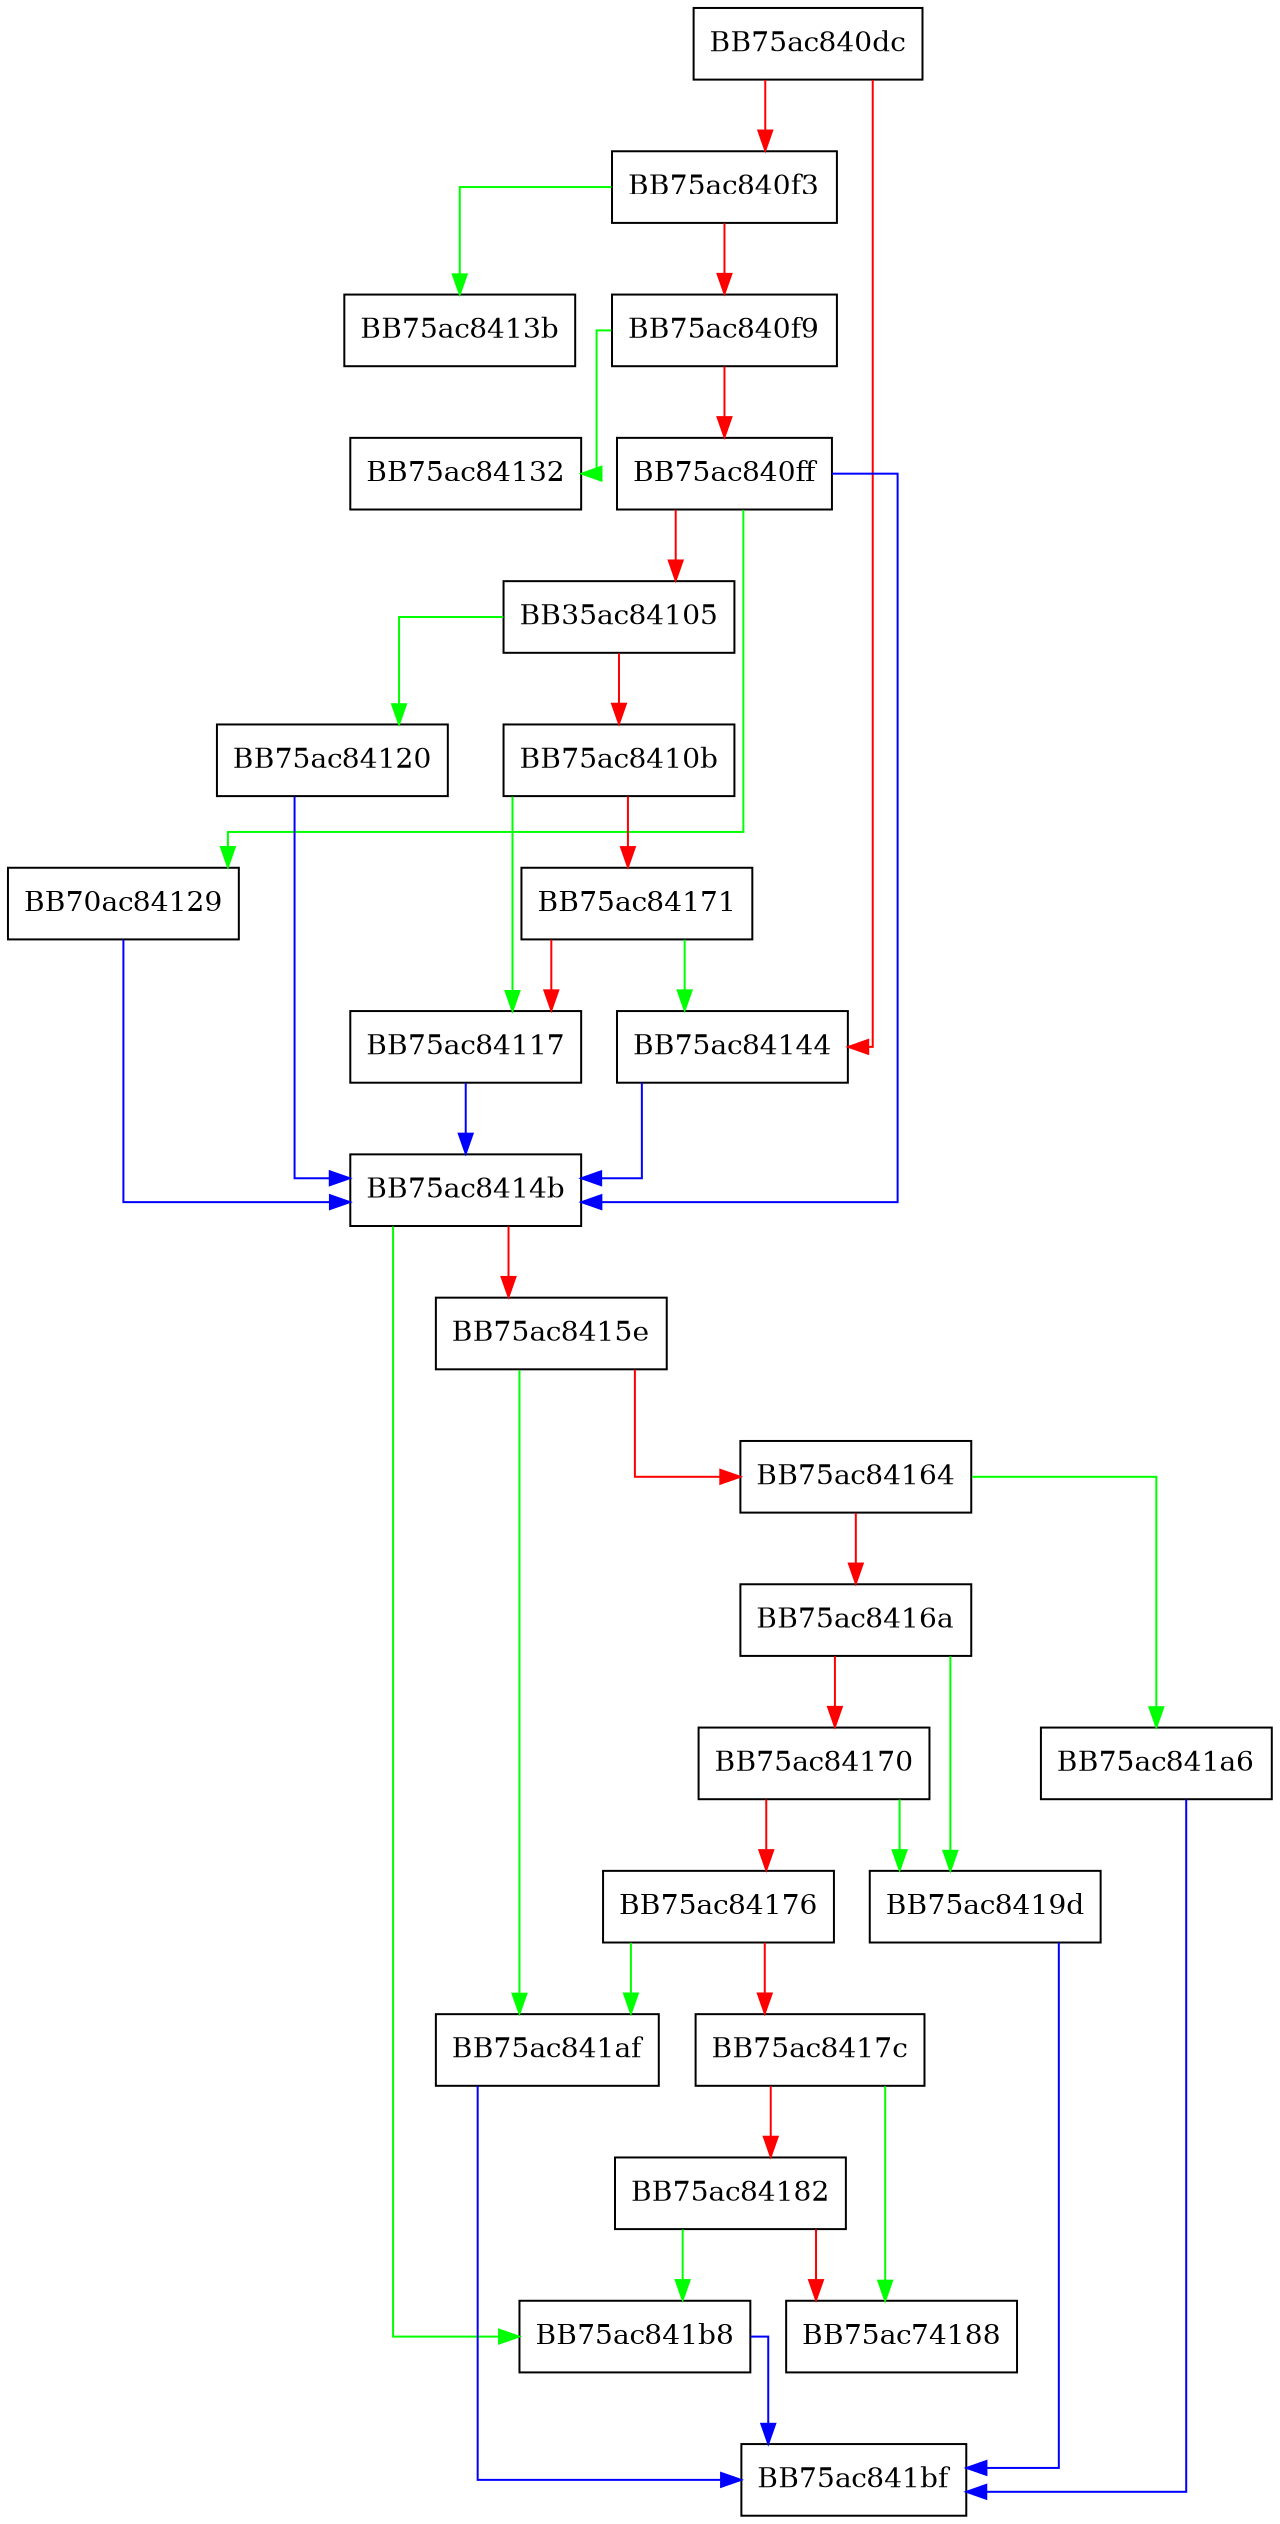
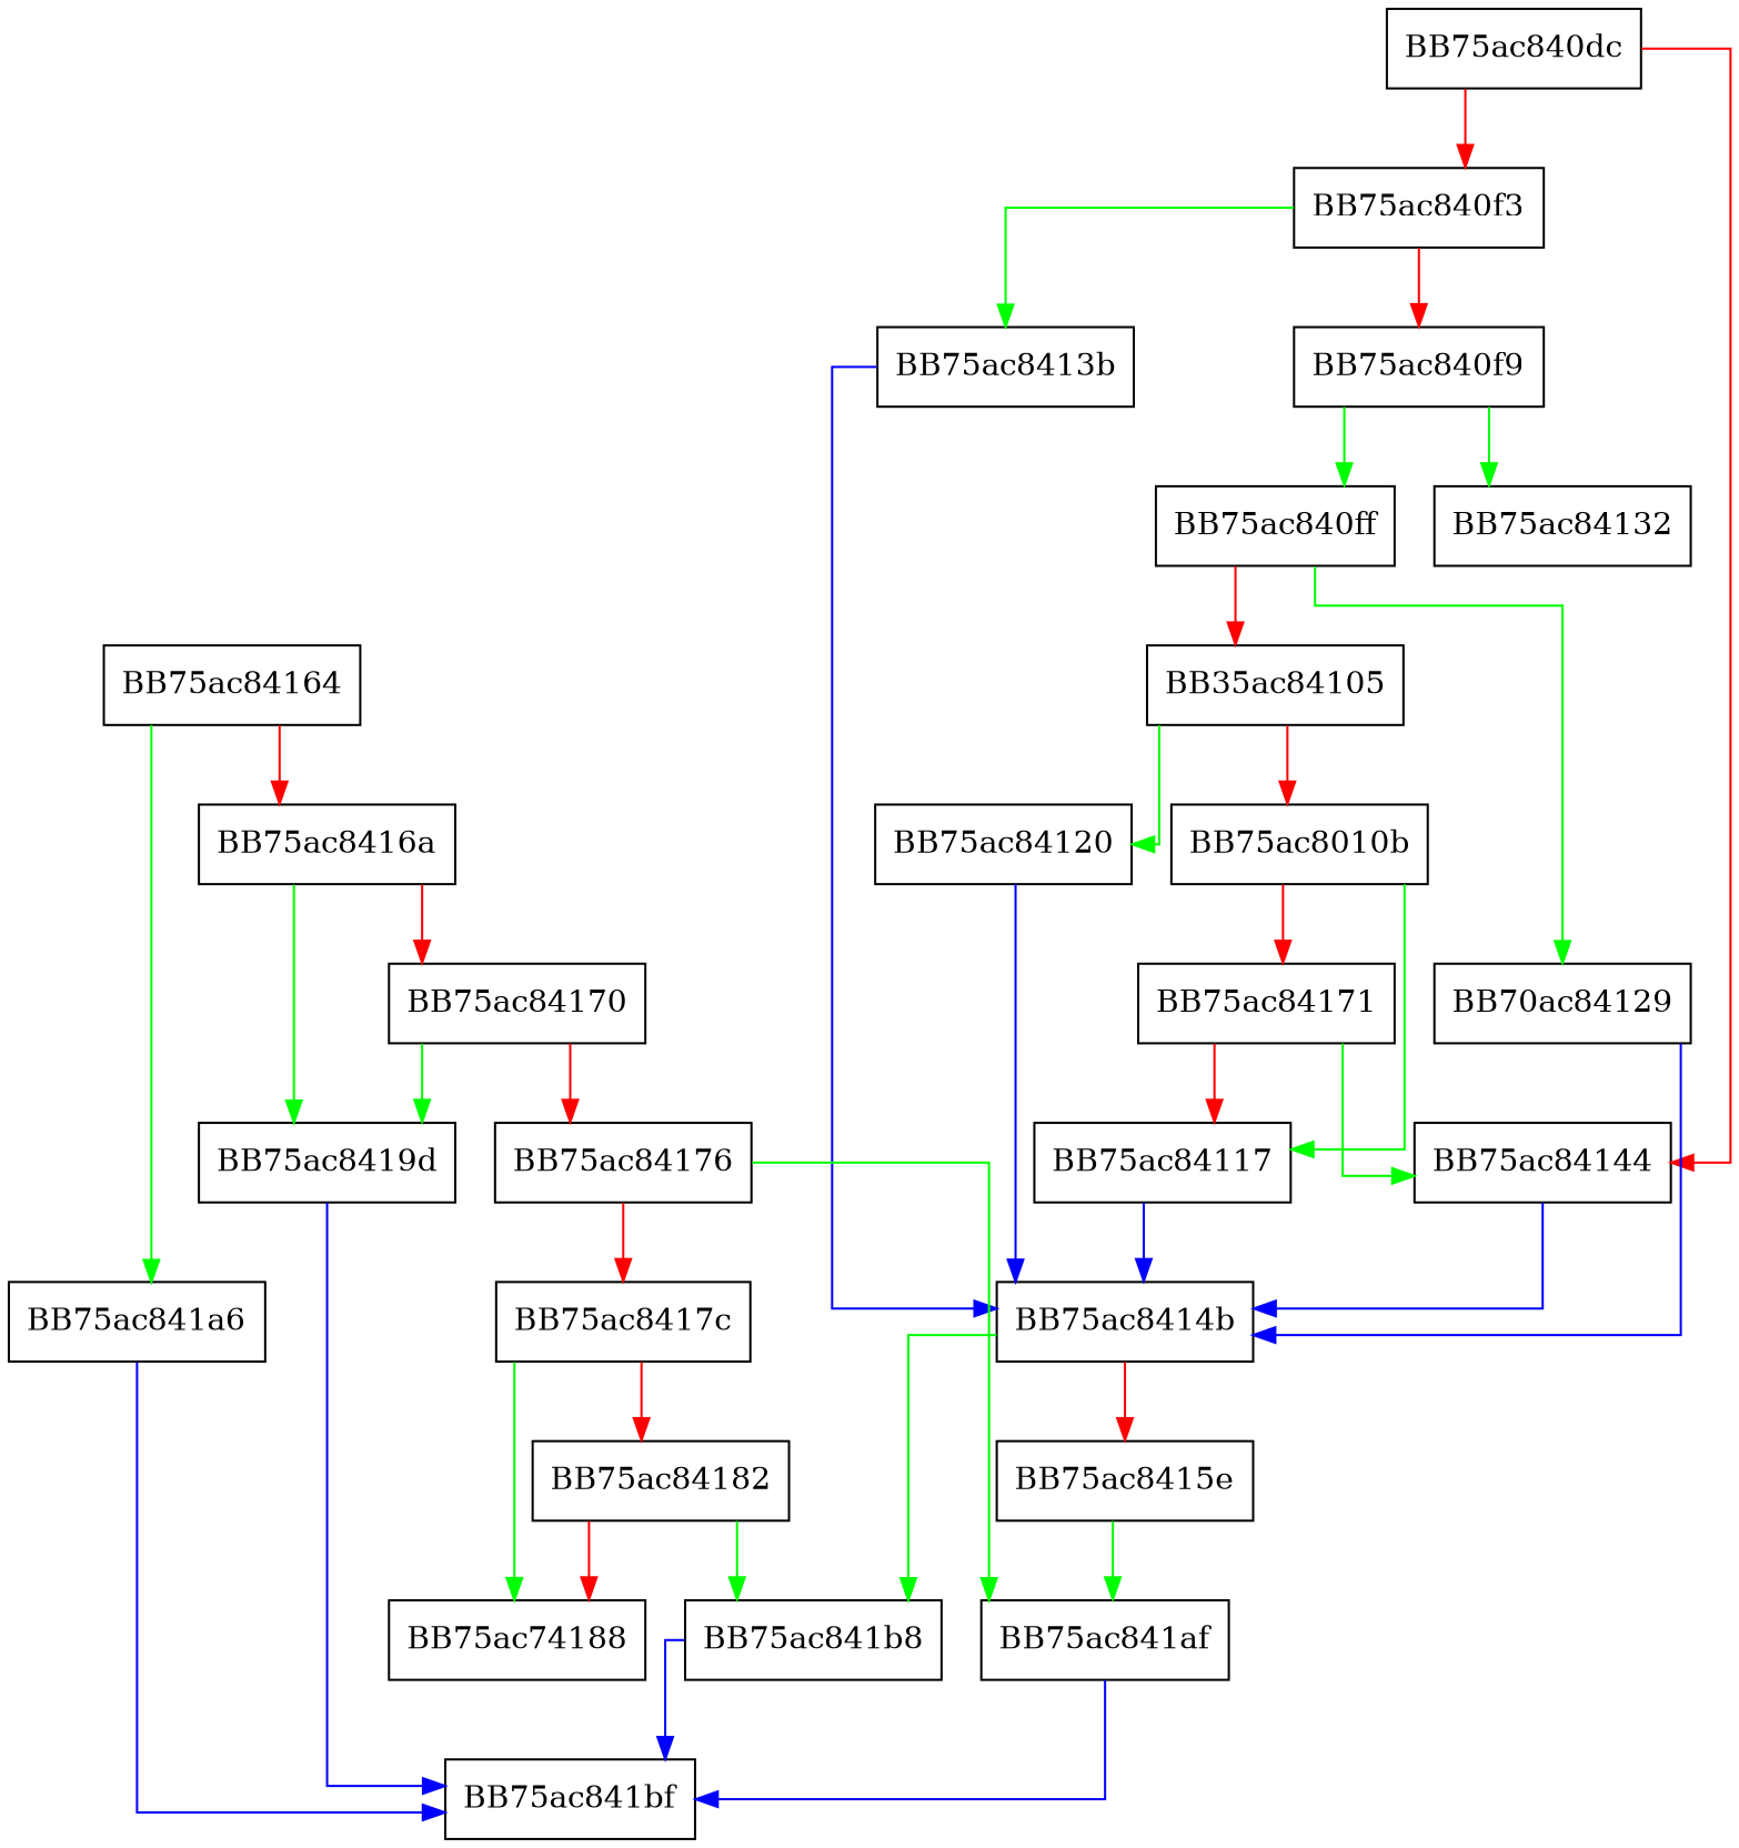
  digraph {
    splines=ortho
    node [shape=box]
    edge [color=red]
    BB75ac840dc
    BB75ac84144
    BB75ac840f3
    BB75ac8414b
    BB75ac8413b
    BB75ac840f9
    BB75ac841b8
    BB75ac8415e
    BB75ac84132
    BB75ac840ff
    n11 [label=BB70ac84129]
    n12 [label=BB35ac84105]
    BB75ac84120
-   BB75ac8410b
+   BB75ac8410b [label=BB75ac8010b]
    BB75ac84117
    n16 [label=BB75ac84171]
    BB75ac841bf
    BB75ac841af
    BB75ac84164
    BB75ac841a6
    BB75ac8416a
    BB75ac8419d
    BB75ac84170
    BB75ac84176
    BB75ac8417c
    n26 [label=BB75ac74188]
    BB75ac84182
    BB75ac840dc -> BB75ac84144
    BB75ac840dc -> BB75ac840f3
    BB75ac84144 -> BB75ac8414b [color=blue]
    BB75ac840f3 -> BB75ac8413b [color=green]
    BB75ac840f3 -> BB75ac840f9
    BB75ac8414b -> BB75ac841b8 [color=green]
    BB75ac8414b -> BB75ac8415e
-   BB75ac840ff -> BB75ac8414b [color=blue]
+   BB75ac8413b -> BB75ac8414b [color=blue]
    BB75ac840f9 -> BB75ac84132 [color=green]
-   BB75ac840f9 -> BB75ac840ff
+   BB75ac840f9 -> BB75ac840ff [color=green]
    BB75ac841b8 -> BB75ac841bf [color=blue]
    BB75ac8415e -> BB75ac841af [color=green]
-   BB75ac8415e -> BB75ac84164
    BB75ac840ff -> n11 [color=green]
    BB75ac840ff -> n12
    n11 -> BB75ac8414b [color=blue]
    n12 -> BB75ac84120 [color=green]
    n12 -> BB75ac8410b
    BB75ac84120 -> BB75ac8414b [color=blue]
    BB75ac8410b -> BB75ac84117 [color=green]
    BB75ac8410b -> n16
    BB75ac84117 -> BB75ac8414b [color=blue]
    n16 -> BB75ac84144 [color=green]
    n16 -> BB75ac84117
    BB75ac841af -> BB75ac841bf [color=blue]
    BB75ac84164 -> BB75ac841a6 [color=green]
    BB75ac84164 -> BB75ac8416a
    BB75ac841a6 -> BB75ac841bf [color=blue]
    BB75ac8416a -> BB75ac8419d [color=green]
    BB75ac8416a -> BB75ac84170
    BB75ac8419d -> BB75ac841bf [color=blue]
    BB75ac84170 -> BB75ac8419d [color=green]
    BB75ac84170 -> BB75ac84176
    BB75ac84176 -> BB75ac841af [color=green]
    BB75ac84176 -> BB75ac8417c
    BB75ac8417c -> n26 [color=green]
    BB75ac8417c -> BB75ac84182
    BB75ac84182 -> BB75ac841b8 [color=green]
    BB75ac84182 -> n26
  }
